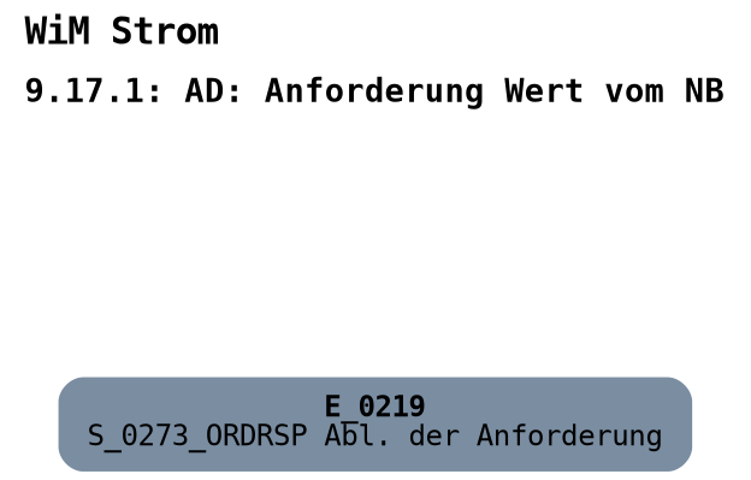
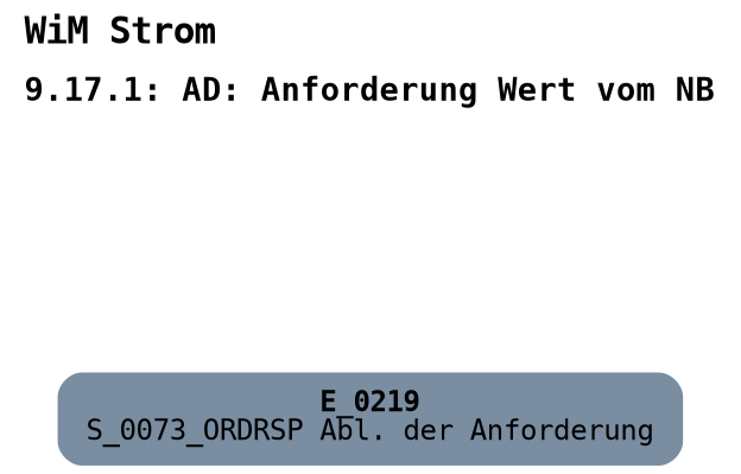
  digraph {
    concentrate=true
    fontname="DejaVu Sans Mono"
    fontsize=12
    label=<<B><FONT POINT-SIZE="18">WiM Strom</FONT></B><BR align="left"/><BR/><B><FONT POINT-SIZE="16">9.17.1: AD: Anforderung Wert vom NB</FONT></B><BR align="left"/><BR/><BR/><BR/>>
    labelloc=t
    pack=true
    packmode=array
    rankdir=TB
-   n1 [fillcolor="#7a8da1" fontname="DejaVu Sans Mono" label=<<B>E_0219</B><BR align="center"/><FONT>S_0273_ORDRSP Abl. der Anforderung</FONT><BR align="center"/>> margin="0.2,0.12" penwidth=0.0 shape=box style="filled,rounded"]
+   n1 [fillcolor="#7a8da1" fontname="DejaVu Sans Mono" label=<<B>E_0219</B><BR align="center"/><FONT>S_0073_ORDRSP Abl. der Anforderung</FONT><BR align="center"/>> margin="0.2,0.12" penwidth=0.0 shape=box style="filled,rounded"]
  }
